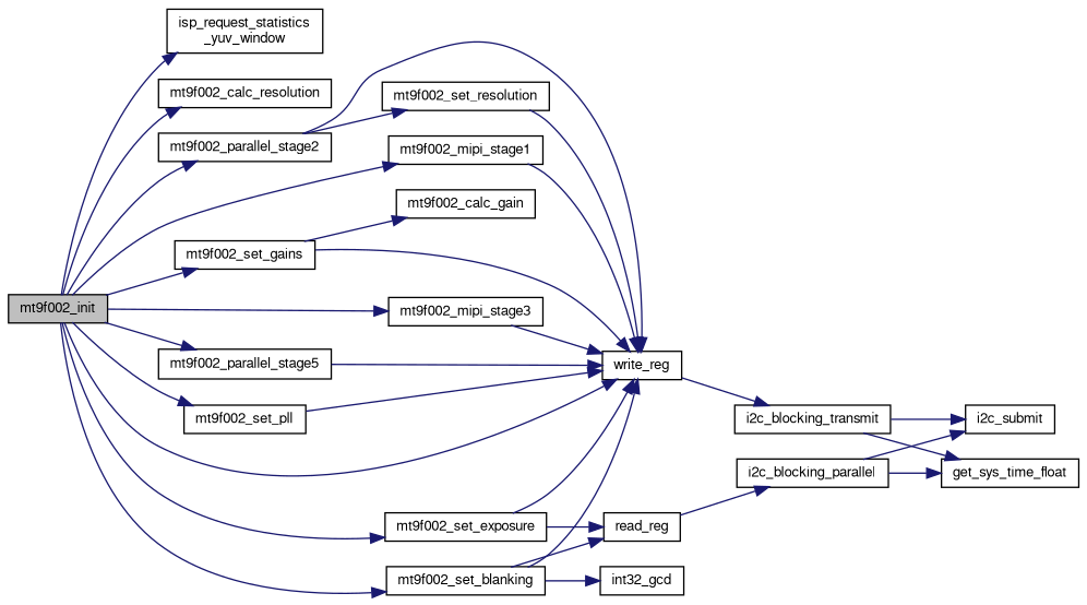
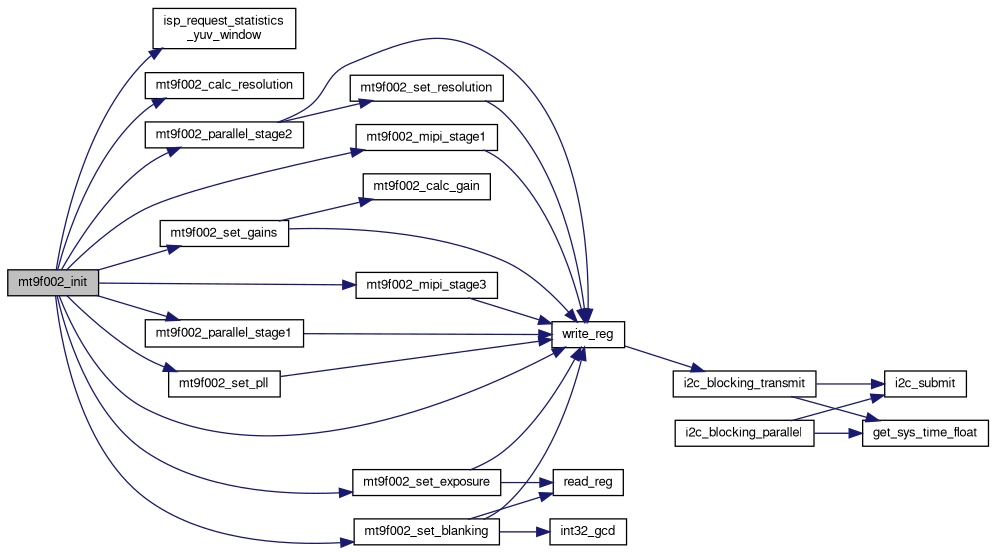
  digraph {
    rankdir=LR
    node [color=black fillcolor=white fontname=FreeSans fontsize=10 shape=record style=filled]
    edge [color=midnightblue fontname=FreeSans fontsize=10 labelfontname=FreeSans labelfontsize=10 style=solid]
    n1 [fillcolor=grey75 fontcolor=black height=0.2 label=mt9f002_init width=0.4]
    n2 [height=0.2 label="isp_request_statistics\l_yuv_window" width=0.4]
    n3 [height=0.2 label=mt9f002_calc_resolution width=0.4]
    n4 [height=0.2 label=mt9f002_mipi_stage1 width=0.4]
    n5 [height=0.2 label=write_reg width=0.4]
    n6 [height=0.2 label=mt9f002_mipi_stage3 width=0.4]
-   n7 [height=0.2 label=mt9f002_parallel_stage5 width=0.4]
+   n7 [height=0.2 label=mt9f002_parallel_stage1 width=0.4]
    n8 [height=0.2 label=mt9f002_parallel_stage2 width=0.4]
    n9 [height=0.2 label=mt9f002_set_blanking width=0.4]
    n10 [height=0.2 label=mt9f002_set_exposure width=0.4]
    n11 [height=0.2 label=mt9f002_set_gains width=0.4]
    n12 [height=0.2 label=mt9f002_set_pll width=0.4]
    n13 [height=0.2 label=i2c_blocking_transmit width=0.4]
    n14 [height=0.2 label=mt9f002_set_resolution width=0.4]
    n15 [height=0.2 label=read_reg width=0.4]
    n16 [height=0.2 label=int32_gcd width=0.4]
    n17 [height=0.2 label=mt9f002_calc_gain width=0.4]
    n18 [height=0.2 label=i2c_submit width=0.4]
    n19 [height=0.2 label=get_sys_time_float width=0.4]
    n20 [height=0.2 label=i2c_blocking_parallel width=0.4]
    n1 -> n2
    n1 -> n3
    n1 -> n4
    n1 -> n5
    n1 -> n6
    n1 -> n7
    n1 -> n8
    n1 -> n9
    n1 -> n10
    n1 -> n11
    n1 -> n12
    n4 -> n5
    n5 -> n13
    n6 -> n5
    n7 -> n5
    n8 -> n5
    n8 -> n14
    n9 -> n5
    n9 -> n15
    n9 -> n16
    n10 -> n5
    n10 -> n15
    n11 -> n5
    n11 -> n17
    n12 -> n5
    n13 -> n18
    n13 -> n19
    n14 -> n5
-   n15 -> n20
    n20 -> n18
    n20 -> n19
  }
